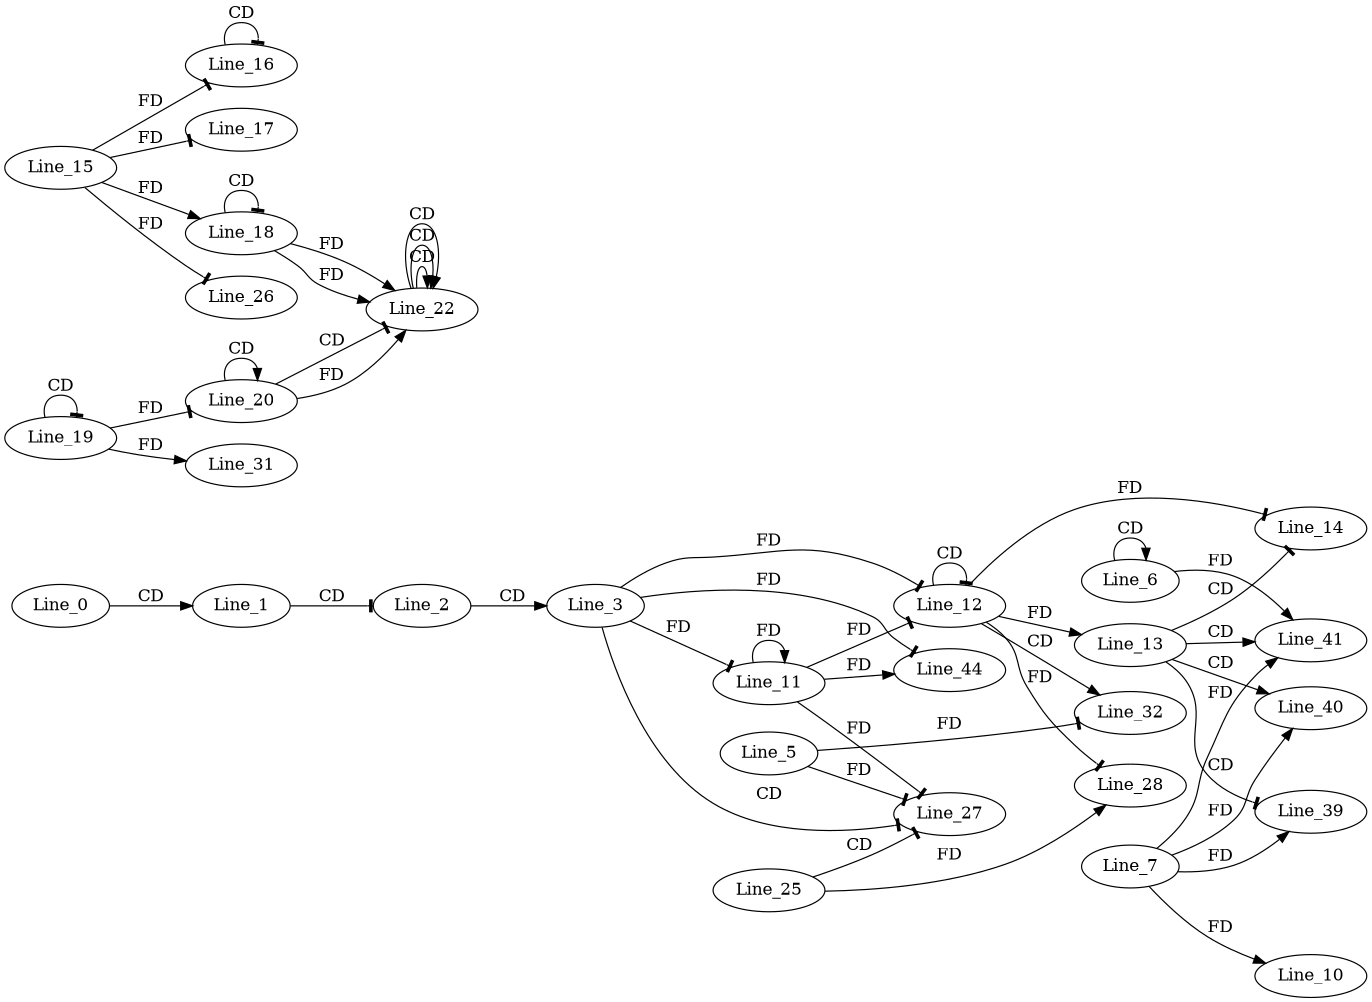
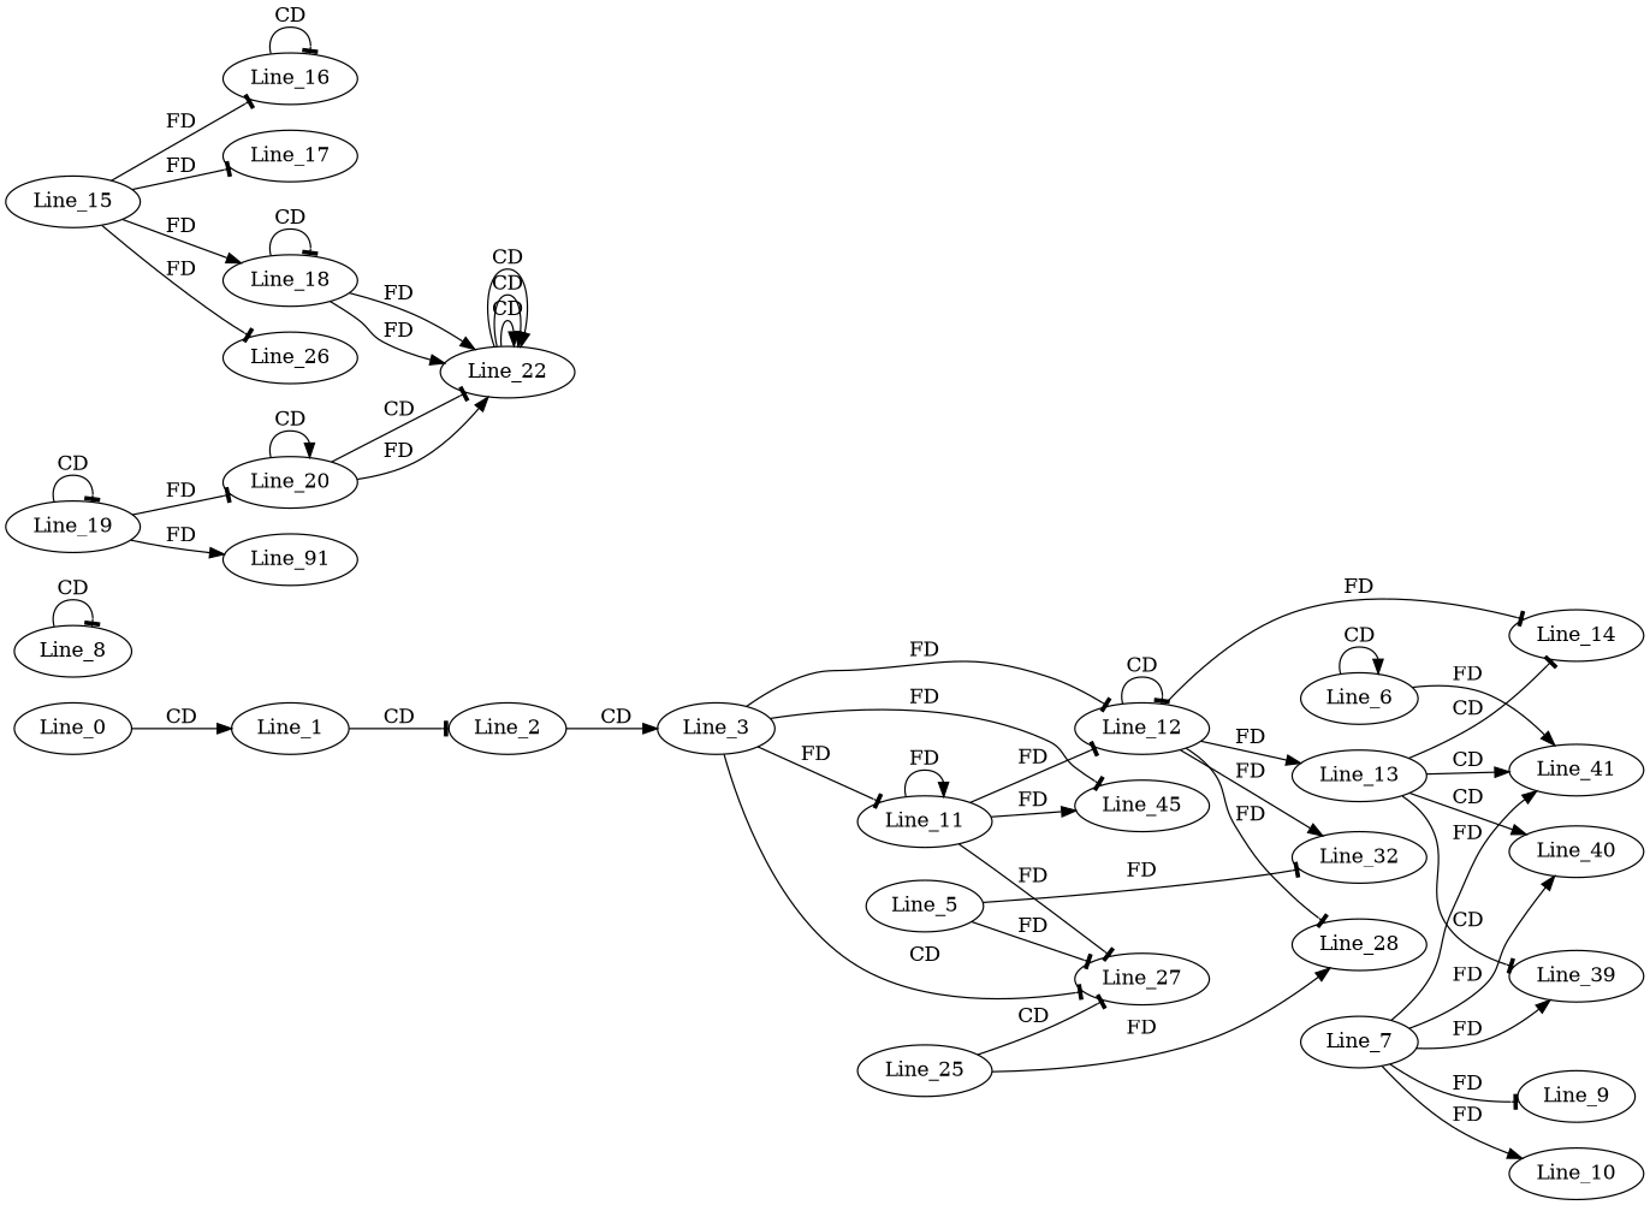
  digraph {
    rankdir=LR
    edge [arrowhead=tee]
    Line_0
    Line_1
    Line_2
    Line_3
    Line_11
    Line_12
    Line_27
-   Line_45 [label=Line_44]
+   Line_45
    Line_13
    Line_14
    Line_28
    Line_32
    Line_6
    Line_41
+   Line_8
    Line_7
+   Line_9
    Line_10
    Line_39
    Line_40
    Line_5
    Line_16
    Line_15
    Line_17
    Line_18
    Line_26
    Line_22
    Line_19
    Line_20
-   Line_31
+   Line_31 [label=Line_91]
    Line_25
    Line_0 -> Line_1 [arrowhead=normal label=CD]
    Line_1 -> Line_2 [label=CD]
    Line_2 -> Line_3 [arrowhead=normal label=CD]
    Line_3 -> Line_11 [label=FD]
    Line_3 -> Line_12 [label=FD]
    Line_3 -> Line_27 [label=CD]
    Line_3 -> Line_45 [label=FD]
    Line_11 -> Line_11 [arrowhead=normal label=FD]
    Line_11 -> Line_12 [label=FD]
    Line_11 -> Line_27 [label=FD]
    Line_11 -> Line_45 [arrowhead=normal label=FD]
    Line_12 -> Line_12 [label=CD]
    Line_12 -> Line_13 [arrowhead=normal label=FD]
    Line_12 -> Line_14 [label=FD]
    Line_12 -> Line_28 [label=FD]
-   Line_12 -> Line_32 [arrowhead=normal label=CD]
+   Line_12 -> Line_32 [arrowhead=normal label=FD]
    Line_13 -> Line_14 [label=CD]
    Line_13 -> Line_41 [arrowhead=normal label=CD]
    Line_13 -> Line_39 [label=CD]
    Line_13 -> Line_40 [arrowhead=normal label=CD]
    Line_6 -> Line_6 [arrowhead=normal label=CD]
    Line_6 -> Line_41 [arrowhead=normal label=FD]
+   Line_8 -> Line_8 [label=CD]
    Line_7 -> Line_41 [arrowhead=normal label=FD]
+   Line_7 -> Line_9 [label=FD]
    Line_7 -> Line_10 [arrowhead=normal label=FD]
    Line_7 -> Line_39 [arrowhead=normal label=FD]
    Line_7 -> Line_40 [arrowhead=normal label=FD]
    Line_5 -> Line_27 [label=FD]
    Line_5 -> Line_32 [label=FD]
    Line_16 -> Line_16 [label=CD]
    Line_15 -> Line_16 [label=FD]
    Line_15 -> Line_17 [label=FD]
    Line_15 -> Line_18 [arrowhead=normal label=FD]
    Line_15 -> Line_26 [label=FD]
    Line_18 -> Line_18 [label=CD]
    Line_18 -> Line_22 [arrowhead=normal label=FD]
    Line_18 -> Line_22 [arrowhead=normal label=FD]
    Line_22 -> Line_22 [arrowhead=normal label=CD]
    Line_22 -> Line_22 [arrowhead=normal label=CD]
    Line_22 -> Line_22 [arrowhead=normal label=CD]
    Line_19 -> Line_19 [label=CD]
    Line_19 -> Line_20 [label=FD]
    Line_19 -> Line_31 [arrowhead=normal label=FD]
    Line_20 -> Line_22 [label=CD]
    Line_20 -> Line_22 [arrowhead=normal label=FD]
    Line_20 -> Line_20 [arrowhead=normal label=CD]
    Line_25 -> Line_27 [label=CD]
    Line_25 -> Line_28 [arrowhead=normal label=FD]
  }
